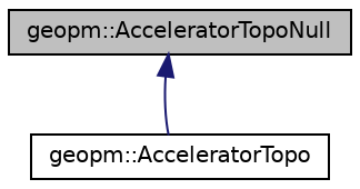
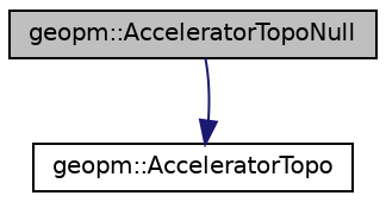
  digraph {
    node [color=black fontname=Helvetica fontsize=10 shape=record style=filled]
    n1 [fillcolor=grey75 fontcolor=black height=0.2 label="geopm::AcceleratorTopoNull" width=0.4]
    n2 [fillcolor=white height=0.2 label="geopm::AcceleratorTopo" width=0.4]
-   n1 -> n2 [color=midnightblue dir=back fontname=Helvetica fontsize=10 labelfontname=Helvetica labelfontsize=10 style=solid]
+   n2 -> n1 [color=midnightblue dir=back fontname=Helvetica fontsize=10 labelfontname=Helvetica labelfontsize=10 style=solid]
  }
